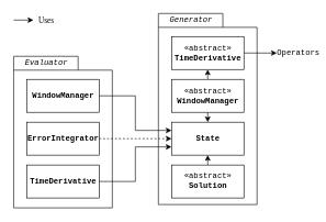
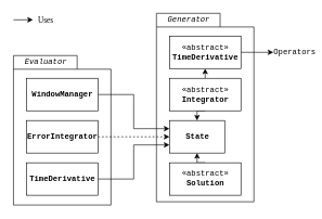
  <mxCell id="0" />
  <mxCell id="1" parent="0" />
  <mxCell id="2" value="&lt;div style=&quot;line-height: 110%&quot; align=&quot;left&quot;&gt;&lt;br&gt;&lt;/div&gt;" style="shape=folder;fontStyle=1;spacingTop=10;tabWidth=98;tabHeight=21;tabPosition=left;html=1;align=left;fontFamily=Courier New;" vertex="1" parent="1"><mxGeometry x="20" y="85" width="150" height="230" as="geometry" /></mxCell>
  <mxCell id="3" value="" style="shape=folder;fontStyle=1;spacingTop=10;tabWidth=98;tabHeight=21;tabPosition=left;html=1;fontFamily=Courier New;" vertex="1" parent="1"><mxGeometry x="240" y="20" width="150" height="290" as="geometry" /></mxCell>
  <mxCell id="4" style="edgeStyle=orthogonalEdgeStyle;rounded=0;orthogonalLoop=1;jettySize=auto;html=1;exitX=0.5;exitY=0;exitDx=0;exitDy=0;entryX=0.5;entryY=1;entryDx=0;entryDy=0;fontFamily=Courier New;" edge="1" parent="1" source="6" target="8"><mxGeometry relative="1" as="geometry" /></mxCell>
  <mxCell id="5" style="edgeStyle=orthogonalEdgeStyle;rounded=0;orthogonalLoop=1;jettySize=auto;html=1;exitX=0.5;exitY=1;exitDx=0;exitDy=0;entryX=0.5;entryY=0;entryDx=0;entryDy=0;fontFamily=Courier New;" edge="1" parent="1" source="6" target="11"><mxGeometry relative="1" as="geometry" /></mxCell>
- <mxCell id="6" value="&lt;div&gt;«abstract»&lt;/div&gt;&lt;b&gt;WindowManager&lt;/b&gt;" style="html=1;fontFamily=Courier New;" vertex="1" parent="1"><mxGeometry x="260" y="120" width="110" height="50" as="geometry" /></mxCell>
+ <mxCell id="6" value="&lt;div&gt;«abstract»&lt;/div&gt;&lt;b&gt;Integrator&lt;/b&gt;" style="html=1;fontFamily=Courier New;" vertex="1" parent="1"><mxGeometry x="260" y="120" width="110" height="50" as="geometry" /></mxCell>
  <mxCell id="7" style="edgeStyle=orthogonalEdgeStyle;rounded=0;orthogonalLoop=1;jettySize=auto;html=1;exitX=1;exitY=0.5;exitDx=0;exitDy=0;fontFamily=Times New Roman;" edge="1" parent="1" source="8"><mxGeometry relative="1" as="geometry"><mxPoint x="420" y="80.034" as="targetPoint" /></mxGeometry></mxCell>
  <mxCell id="8" value="«abstract»&lt;br&gt;&lt;b&gt;TimeDerivative&lt;/b&gt;" style="html=1;fontFamily=Courier New;" vertex="1" parent="1"><mxGeometry x="260" y="55" width="110" height="50" as="geometry" /></mxCell>
  <mxCell id="9" style="edgeStyle=orthogonalEdgeStyle;rounded=0;orthogonalLoop=1;jettySize=auto;html=1;exitX=0.5;exitY=0;exitDx=0;exitDy=0;entryX=0.5;entryY=1;entryDx=0;entryDy=0;fontFamily=Courier New;" edge="1" parent="1" source="10" target="11"><mxGeometry relative="1" as="geometry" /></mxCell>
  <mxCell id="10" value="«abstract»&lt;br&gt;&lt;b&gt;Solution&lt;/b&gt;" style="html=1;fontFamily=Courier New;" vertex="1" parent="1"><mxGeometry x="260" y="250" width="110" height="50" as="geometry" /></mxCell>
- <mxCell id="11" value="&lt;b&gt;State&lt;/b&gt;" style="html=1;fontFamily=Courier New;" vertex="1" parent="1"><mxGeometry x="260" y="185" width="110" height="50" as="geometry" /></mxCell>
+ <mxCell id="11" value="&lt;b&gt;State&lt;/b&gt;" style="html=1;fontFamily=Courier New;" vertex="1" parent="1"><mxGeometry x="260" y="185" width="85" height="50" as="geometry" /></mxCell>
  <mxCell id="12" style="edgeStyle=orthogonalEdgeStyle;rounded=0;orthogonalLoop=1;jettySize=auto;html=1;exitX=1;exitY=0.5;exitDx=0;exitDy=0;entryX=0;entryY=0.25;entryDx=0;entryDy=0;fontFamily=Courier New;" edge="1" parent="1" source="13" target="11"><mxGeometry relative="1" as="geometry" /></mxCell>
  <mxCell id="13" value="&lt;div&gt;WindowManager&lt;/div&gt;" style="html=1;fontFamily=Courier New;fontStyle=1" vertex="1" parent="1"><mxGeometry x="40" y="120" width="110" height="50" as="geometry" /></mxCell>
  <mxCell id="14" style="edgeStyle=orthogonalEdgeStyle;rounded=0;orthogonalLoop=1;jettySize=auto;html=1;exitX=1;exitY=0.5;exitDx=0;exitDy=0;entryX=0;entryY=0.75;entryDx=0;entryDy=0;fontFamily=Courier New;" edge="1" parent="1" source="15" target="11"><mxGeometry relative="1" as="geometry" /></mxCell>
  <mxCell id="15" value="&lt;div&gt;TimeDerivative&lt;/div&gt;" style="html=1;fontFamily=Courier New;fontStyle=1" vertex="1" parent="1"><mxGeometry x="40" y="250" width="110" height="50" as="geometry" /></mxCell>
  <mxCell id="16" style="edgeStyle=orthogonalEdgeStyle;rounded=0;orthogonalLoop=1;jettySize=auto;html=1;exitX=1;exitY=0.5;exitDx=0;exitDy=0;entryX=0;entryY=0.5;entryDx=0;entryDy=0;fontFamily=Courier New;dashed=1;" edge="1" parent="1" source="17" target="11"><mxGeometry relative="1" as="geometry" /></mxCell>
  <mxCell id="17" value="&lt;div&gt;ErrorIntegrator&lt;/div&gt;" style="html=1;fontFamily=Courier New;fontStyle=1" vertex="1" parent="1"><mxGeometry x="40" y="185" width="110" height="50" as="geometry" /></mxCell>
  <mxCell id="18" value="Evaluator" style="text;html=1;strokeColor=none;fillColor=none;align=center;verticalAlign=middle;whiteSpace=wrap;rounded=0;fontFamily=Courier New;fontStyle=2" vertex="1" parent="1"><mxGeometry x="50" y="86" width="40" height="20" as="geometry" /></mxCell>
  <mxCell id="19" value="Generator" style="text;html=1;strokeColor=none;fillColor=none;align=center;verticalAlign=middle;whiteSpace=wrap;rounded=0;fontFamily=Courier New;fontStyle=2" vertex="1" parent="1"><mxGeometry x="270" y="21" width="40" height="20" as="geometry" /></mxCell>
  <mxCell id="20" value="" style="endArrow=classic;html=1;fontFamily=Courier New;" edge="1" parent="1"><mxGeometry width="50" height="50" relative="1" as="geometry"><mxPoint x="20" y="30" as="sourcePoint" /><mxPoint x="50" y="30" as="targetPoint" /></mxGeometry></mxCell>
  <mxCell id="21" value="Uses" style="text;html=1;strokeColor=none;fillColor=none;align=center;verticalAlign=middle;whiteSpace=wrap;rounded=0;fontFamily=Times New Roman;" vertex="1" parent="1"><mxGeometry x="50" y="21" width="40" height="20" as="geometry" /></mxCell>
  <mxCell id="22" value="Operators" style="text;html=1;strokeColor=none;fillColor=none;align=center;verticalAlign=middle;whiteSpace=wrap;rounded=0;fontFamily=Courier New;" vertex="1" parent="1"><mxGeometry x="433" y="67.5" width="40" height="25" as="geometry" /></mxCell>
